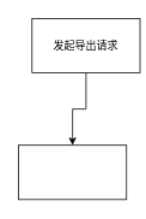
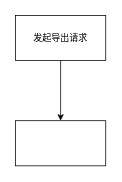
  <mxCell id="0" />
  <mxCell id="1" parent="0" />
  <mxCell id="2" value="" style="edgeStyle=orthogonalEdgeStyle;rounded=0;orthogonalLoop=1;jettySize=auto;html=1;" edge="1" parent="1" source="3" target="4"><mxGeometry relative="1" as="geometry" /></mxCell>
- <mxCell id="3" value="发起导出请求" style="rounded=0;whiteSpace=wrap;html=1;" vertex="1" parent="1"><mxGeometry x="35" y="20" width="120" height="60" as="geometry" /></mxCell>
+ <mxCell id="3" value="发起导出请求" style="rounded=0;whiteSpace=wrap;html=1;" vertex="1" parent="1"><mxGeometry x="20" y="20" width="120" height="60" as="geometry" /></mxCell>
  <mxCell id="4" value="" style="whiteSpace=wrap;html=1;rounded=0;" vertex="1" parent="1"><mxGeometry x="20" y="160" width="120" height="60" as="geometry" /></mxCell>
